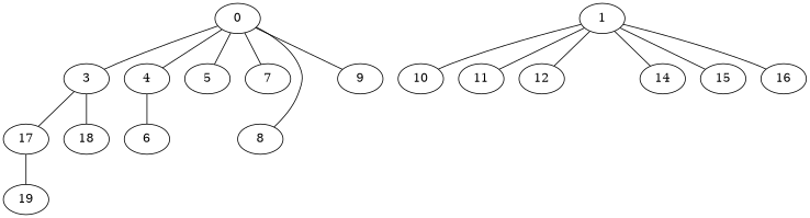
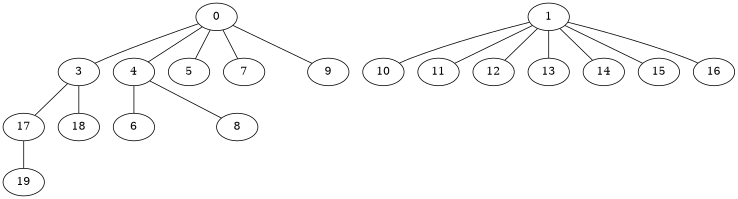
  graph {
    0
    3
    4
    5
    7
    8
    9
    1
    10
    11
    12
+   13
    14
    15
    16
    17
    18
    6
    19
    0 -- 3
    0 -- 4
    0 -- 5
    0 -- 7
-   0 -- 8
+   4 -- 8
    0 -- 9
    3 -- 17
    3 -- 18
    4 -- 6
    1 -- 10
    1 -- 11
    1 -- 12
+   1 -- 13
    1 -- 14
    1 -- 15
    1 -- 16
    17 -- 19
  }
